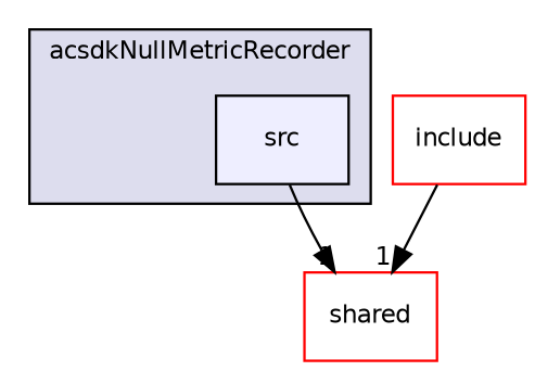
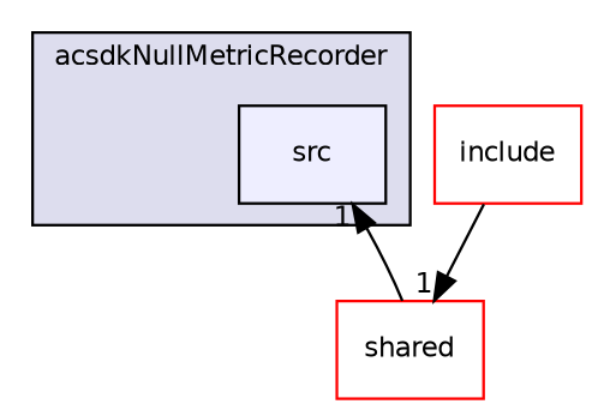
  digraph {
    compound=true
    node [fillcolor=white fontname=Helvetica fontsize=10 shape=box style=filled color=red]
    edge [headlabel=1 labeldistance=1.5 labelfontname=Helvetica labelfontsize=10]
    n1 [fillcolor="#eeeeff" label=src pencolor=black color=""]
    n2 [label=shared]
    n3 [label=include]
    subgraph cluster_1 {
      bgcolor="#ddddee"
      fontname=Helvetica
      fontsize=10
      label=acsdkNullMetricRecorder
      pencolor=black
      n1
    }
-   n1 -> n2
+   n2 -> n1
    n3 -> n2
  }
